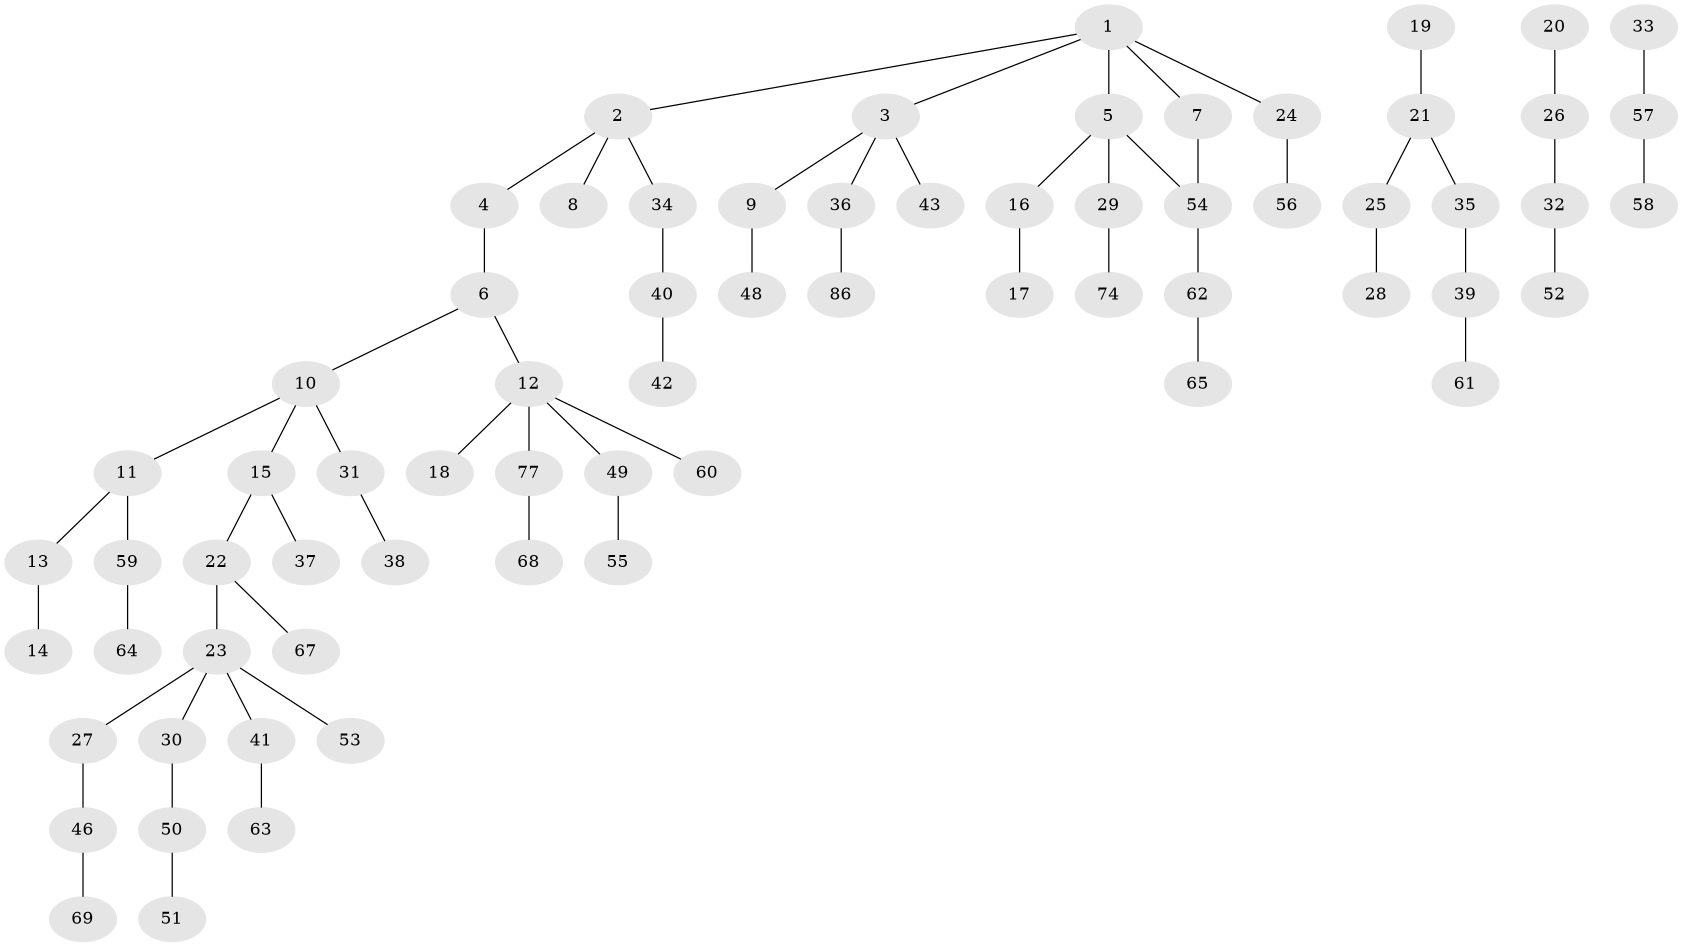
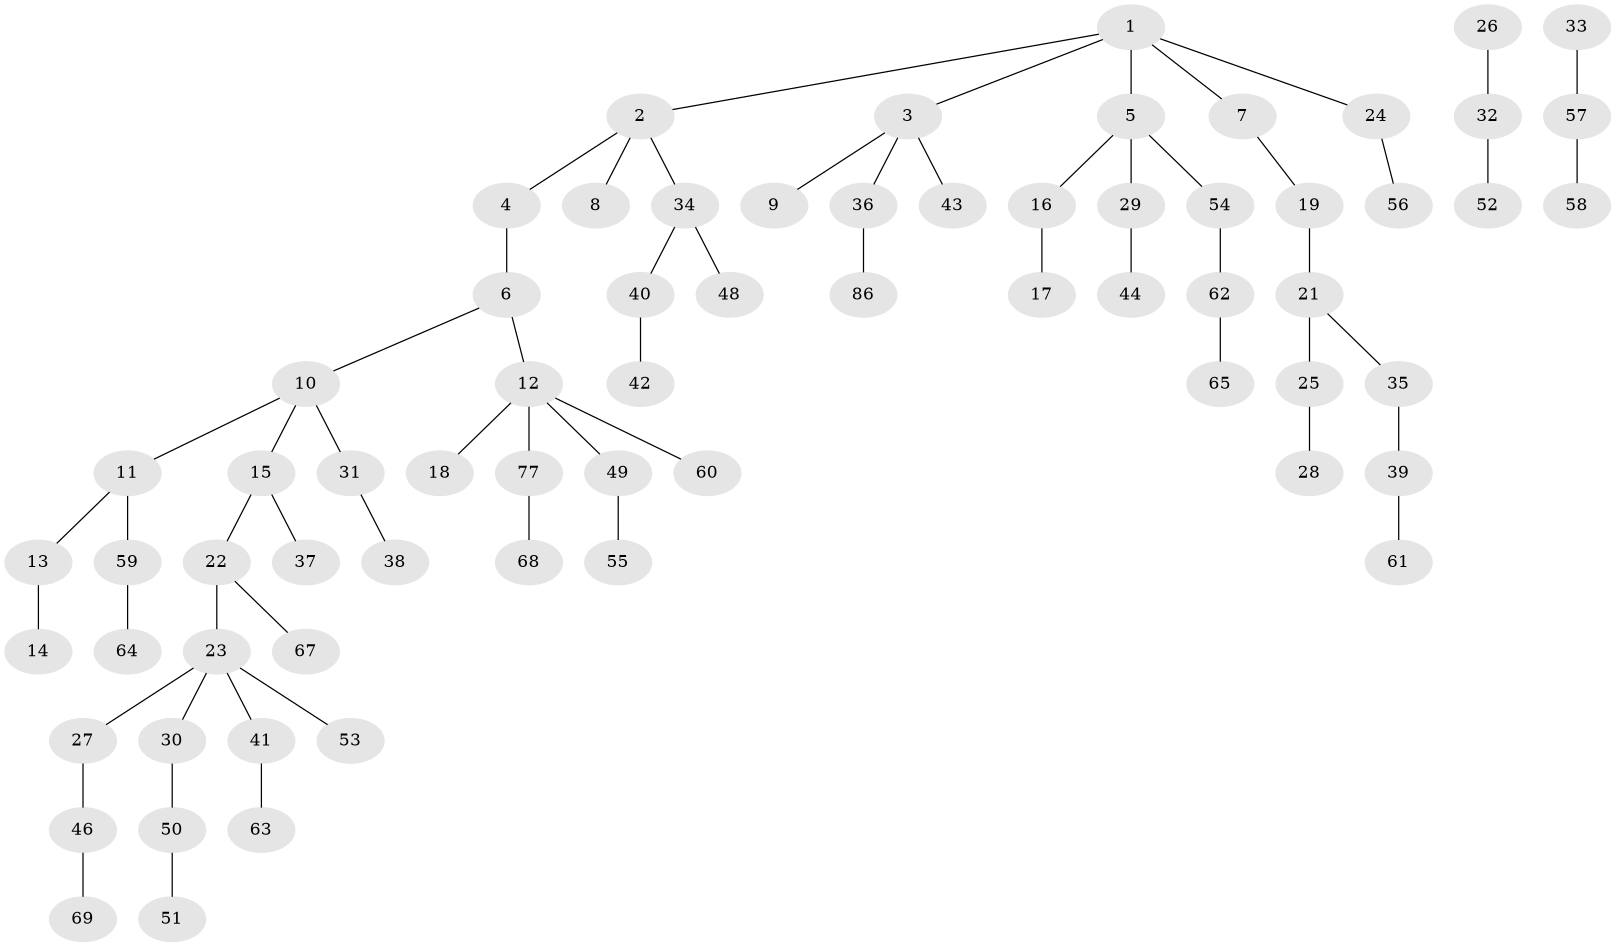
  graph {
    node [color=gray90 style=filled]
    1
    2
    3
    5
    7
    24
    4
    8
    34
    9
    36
    43
    16
    29
    54
    19
    56
    6
-   20
    26
    40
    48
    n23 [label=86]
    10
    12
    17
-   44 [label=74]
+   44
    62
    65
    11
    15
    31
    18
    n34 [label=77]
    49
    60
    21
    13
    59
    22
    37
    38
    14
    64
    33
    57
    68
    55
    23
    67
    25
    35
    32
    28
    39
    27
    30
    41
    53
    46
    50
    63
    52
    69
    51
    58
    42
    61
    1 -- 2
    1 -- 3
    1 -- 5
    1 -- 7
    1 -- 24
    2 -- 4
    2 -- 8
    2 -- 34
    3 -- 9
    3 -- 36
    3 -- 43
    5 -- 16
    5 -- 29
    5 -- 54
-   7 -- 54
+   7 -- 19
    24 -- 56
    4 -- 6
    34 -- 40
-   9 -- 48
+   34 -- 48
    36 -- n23
    16 -- 17
    29 -- 44
    54 -- 62
    19 -- 21
    6 -- 10
    6 -- 12
-   20 -- 26
    26 -- 32
    40 -- 42
    10 -- 11
    10 -- 15
    10 -- 31
    12 -- 18
    12 -- n34
    12 -- 49
    12 -- 60
    62 -- 65
    11 -- 13
    11 -- 59
    15 -- 22
    15 -- 37
    31 -- 38
    n34 -- 68
    49 -- 55
    21 -- 25
    21 -- 35
    13 -- 14
    59 -- 64
    22 -- 23
    22 -- 67
    33 -- 57
    57 -- 58
    23 -- 27
    23 -- 30
    23 -- 41
    23 -- 53
    25 -- 28
    35 -- 39
    32 -- 52
    39 -- 61
    27 -- 46
    30 -- 50
    41 -- 63
    46 -- 69
    50 -- 51
  }
